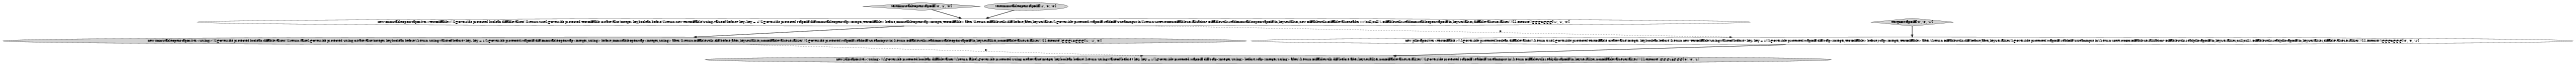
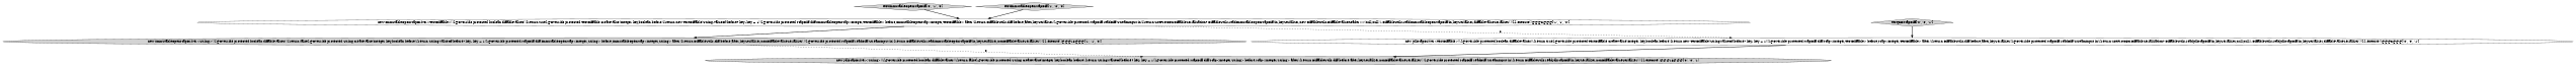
  digraph {
    node [fillcolor=lightgray shape=ellipse style=filled]
    edge [style=bold]
    n1 [label="new ImmutableOpenMapDriver<String>(){@Override protected boolean diffableValues(){return false}@Override protected String createValue(Integer key,boolean before){return String.valueOf(before? key: key + 1)}@Override protected MapDiff diff(ImmutableOpenMap<Integer,String> before,ImmutableOpenMap<Integer,String> after){return DiffableUtils.diff(before,after,keySerializer,nonDiffableValueSerializer())}@Override protected MapDiff readDiff(StreamInput in){return DiffableUtils.readImmutableOpenMapDiff(in,keySerializer,nonDiffableValueSerializer())}}.execute()@@@18@@@['1', '1', '0']"]
    n2 [label="new JdkMapDriver<String>(){@Override protected boolean diffableValues(){return false}@Override protected String createValue(Integer key,boolean before){return String.valueOf(before? key: key + 1)}@Override protected MapDiff diff(Map<Integer,String> before,Map<Integer,String> after){return DiffableUtils.diff(before,after,keySerializer,nonDiffableValueSerializer())}@Override protected MapDiff readDiff(StreamInput in){return DiffableUtils.readJdkMapDiff(in,keySerializer,nonDiffableValueSerializer())}}.execute()@@@18@@@['0', '0', '1']"]
    n3 [label="testImmutableOpenMapDiff['0', '1', '0']" shape=diamond]
    n4 [fillcolor=white label="new ImmutableOpenMapDriver<TestDiffable>(){@Override protected boolean diffableValues(){return true}@Override protected TestDiffable createValue(Integer key,boolean before){return new TestDiffable(String.valueOf(before? key: key + 1))}@Override protected MapDiff diff(ImmutableOpenMap<Integer,TestDiffable> before,ImmutableOpenMap<Integer,TestDiffable> after){return DiffableUtils.diff(before,after,keySerializer)}@Override protected MapDiff readDiff(StreamInput in){return useProtoForDiffableSerialization? DiffableUtils.readImmutableOpenMapDiff(in,keySerializer,new DiffableUtils.DiffableValueReader<>(null,null)): DiffableUtils.readImmutableOpenMapDiff(in,keySerializer,diffableValueSerializer())}}.execute()@@@3@@@['1', '1', '0']"]
-   n5 [label="testImmutableOpenMapDiff['1', '0', '0']"]
+   n5 [label="testImmutableOpenMapDiff['1', '0', '0']" shape=diamond]
    n6 [fillcolor=white label="new JdkMapDriver<TestDiffable>(){@Override protected boolean diffableValues(){return true}@Override protected TestDiffable createValue(Integer key,boolean before){return new TestDiffable(String.valueOf(before? key: key + 1))}@Override protected MapDiff diff(Map<Integer,TestDiffable> before,Map<Integer,TestDiffable> after){return DiffableUtils.diff(before,after,keySerializer)}@Override protected MapDiff readDiff(StreamInput in){return useProtoForDiffableSerialization? DiffableUtils.readJdkMapDiff(in,keySerializer,null,null): DiffableUtils.readJdkMapDiff(in,keySerializer,diffableValueSerializer())}}.execute()@@@3@@@['0', '0', '1']"]
    n7 [label="testJKDMapDiff['0', '0', '1']" shape=diamond]
    n1 -> n2 [label=0 style=dashed]
    n3 -> n4
    n4 -> n1
    n4 -> n6 [label=0 style=dashed]
    n5 -> n4
    n6 -> n2
    n7 -> n6
  }
